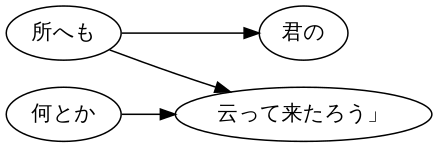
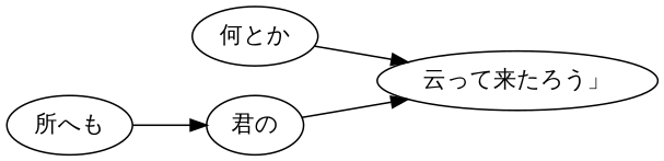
  digraph {
    fontname="IBM Plex Sans"
    rankdir=LR
    node [fontname="IBM Plex Sans"]
    edge [fontname="IBM Plex Sans"]
    n1 [label="君の"]
    n2 [label="所へも"]
    n3 [label="云って来たろう」"]
    n4 [label="何とか"]
    n2 -> n1
-   n2 -> n3
+   n1 -> n3
    n4 -> n3
  }
